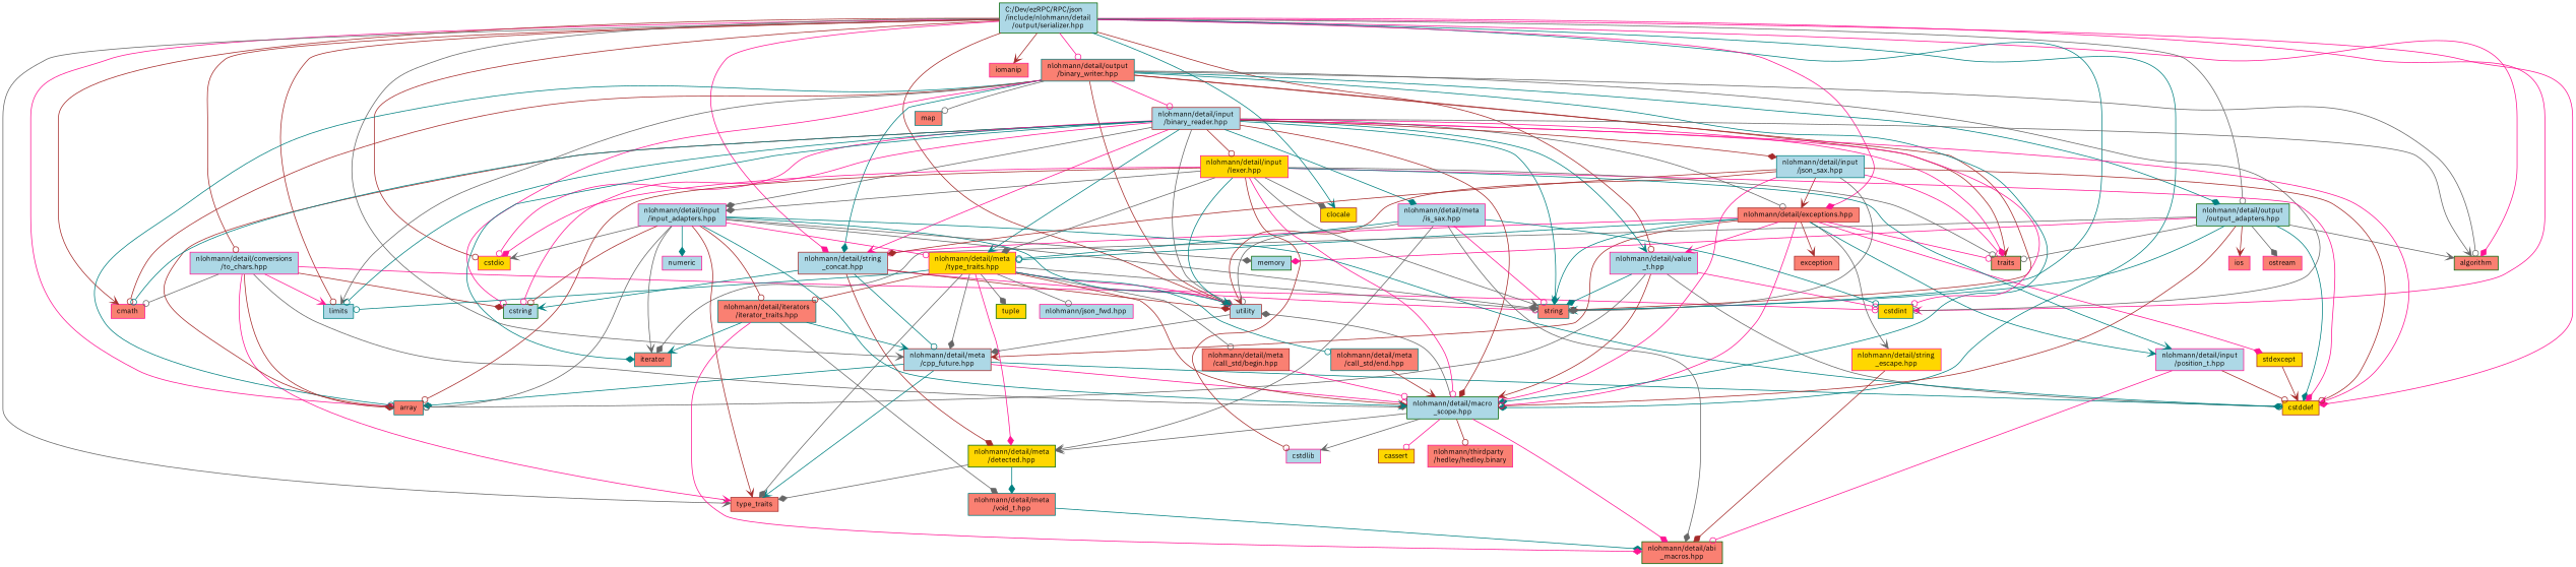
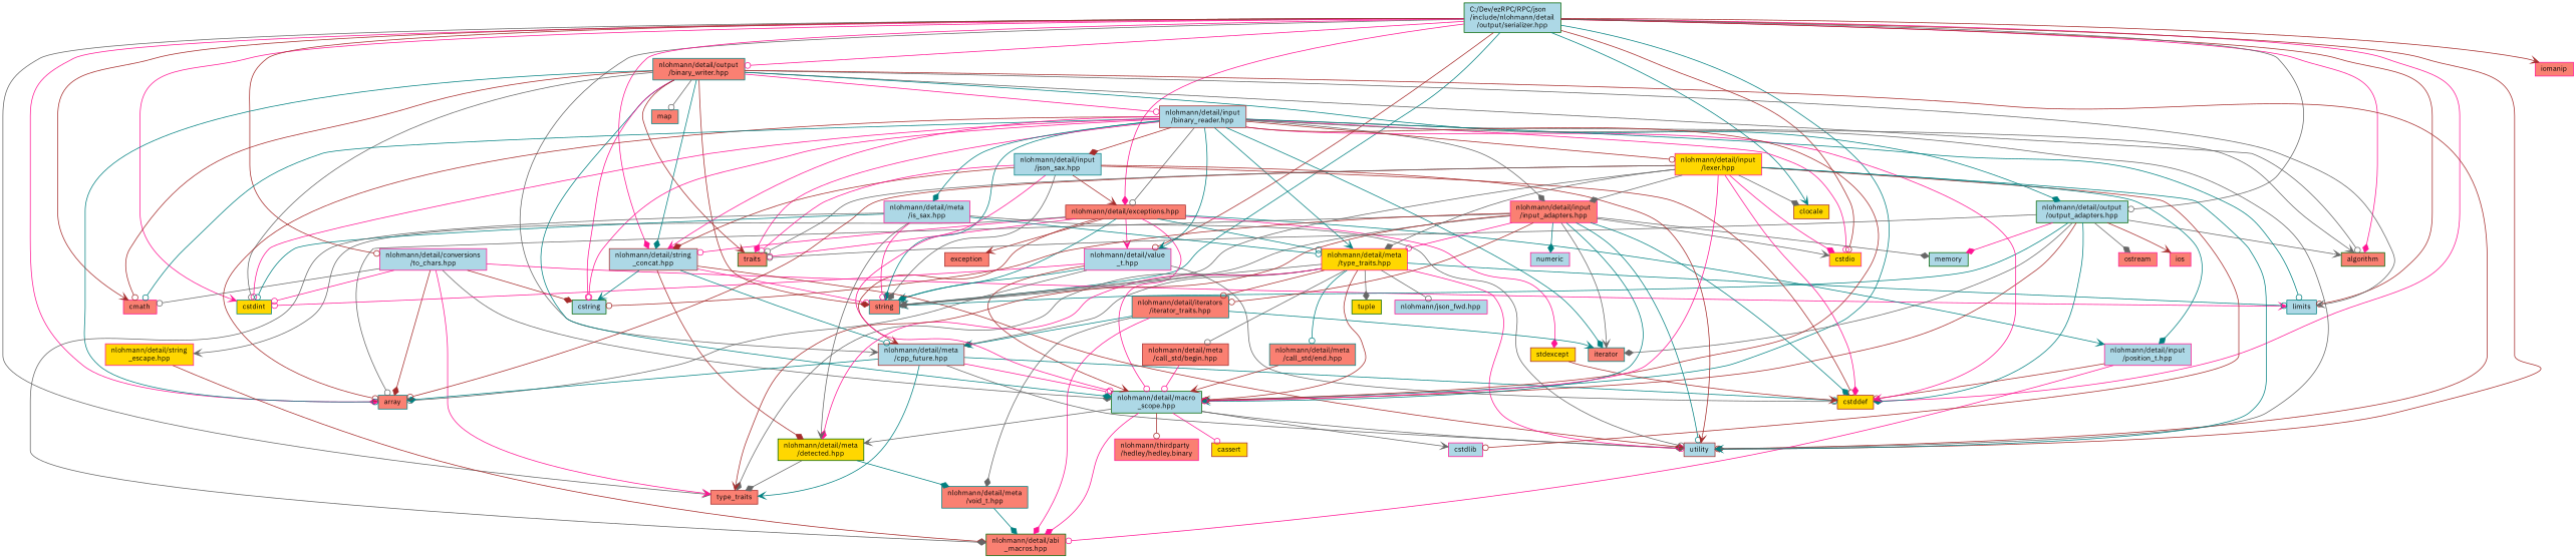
  digraph {
    fontname="IBM Plex Sans"
    node [color=deeppink fillcolor=salmon fontname="IBM Plex Sans" fontsize=10 shape=box style=filled]
    edge [arrowhead=odot color=gray40 fontname="IBM Plex Sans" fontsize=10 labelfontname=Helvetica labelfontsize=10 style=solid]
    n1 [color=darkgreen fillcolor=lightblue fontcolor=black height=0.2 label="C:/Dev/ezRPC/RPC/json\l/include/nlohmann/detail\l/output/serializer.hpp" width=0.4]
    n2 [color=darkgreen height=0.2 label=algorithm width=0.4]
    n3 [color=teal height=0.2 label=array width=0.4]
    n4 [color=brown fillcolor=gold height=0.2 label=clocale width=0.4]
    n5 [height=0.2 label=cmath width=0.4]
    n6 [color=brown fillcolor=gold height=0.2 label=cstddef width=0.4]
    n7 [color=teal fillcolor=gold height=0.2 label=cstdint width=0.4]
    n8 [fillcolor=gold height=0.2 label=cstdio width=0.4]
    n9 [color=teal fillcolor=lightblue height=0.2 label=limits width=0.4]
    n10 [color=teal height=0.2 label=string width=0.4]
    n11 [height=0.2 label=iomanip width=0.4]
    n12 [color=brown height=0.2 label=type_traits width=0.4]
    n13 [color=brown fillcolor=lightblue height=0.2 label=utility width=0.4]
    n14 [fillcolor=lightblue height=0.2 label="nlohmann/detail/conversions\l/to_chars.hpp" width=0.4]
    n15 [color=darkgreen fillcolor=lightblue height=0.2 label="nlohmann/detail/macro\l_scope.hpp" width=0.4]
    n16 [color=brown height=0.2 label="nlohmann/detail/exceptions.hpp" width=0.4]
    n17 [fillcolor=lightblue height=0.2 label="nlohmann/detail/value\l_t.hpp" width=0.4]
    n18 [color=brown fillcolor=lightblue height=0.2 label="nlohmann/detail/meta\l/cpp_future.hpp" width=0.4]
    n19 [color=brown fillcolor=lightblue height=0.2 label="nlohmann/detail/string\l_concat.hpp" width=0.4]
    n20 [color=teal height=0.2 label="nlohmann/detail/output\l/binary_writer.hpp" width=0.4]
    n21 [color=darkgreen fillcolor=lightblue height=0.2 label="nlohmann/detail/output\l/output_adapters.hpp" width=0.4]
    n22 [color=darkgreen fillcolor=lightblue height=0.2 label=cstring width=0.4]
    n23 [color=darkgreen fillcolor=gold height=0.2 label="nlohmann/detail/meta\l/detected.hpp" width=0.4]
    n24 [color=darkgreen height=0.2 label="nlohmann/detail/abi\l_macros.hpp" width=0.4]
    n25 [height=0.2 label="nlohmann/thirdparty\l/hedley/hedley.binary" width=0.4]
    n26 [fillcolor=lightblue height=0.2 label=cstdlib width=0.4]
    n27 [color=brown fillcolor=gold height=0.2 label=cassert width=0.4]
    n28 [color=brown height=0.2 label=exception width=0.4]
    n29 [color=brown fillcolor=gold height=0.2 label=stdexcept width=0.4]
    n30 [color=darkgreen height=0.2 label=traits width=0.4]
    n31 [fillcolor=gold height=0.2 label="nlohmann/detail/string\l_escape.hpp" width=0.4]
    n32 [fillcolor=lightblue height=0.2 label="nlohmann/detail/input\l/position_t.hpp" width=0.4]
    n33 [fillcolor=gold height=0.2 label="nlohmann/detail/meta\l/type_traits.hpp" width=0.4]
    n34 [color=teal height=0.2 label=map width=0.4]
    n35 [color=brown fillcolor=lightblue height=0.2 label="nlohmann/detail/input\l/binary_reader.hpp" width=0.4]
    n36 [color=teal height=0.2 label=iterator width=0.4]
    n37 [color=darkgreen fillcolor=lightblue height=0.2 label=memory width=0.4]
    n38 [height=0.2 label=ios width=0.4]
    n39 [height=0.2 label=ostream width=0.4]
    n40 [color=teal height=0.2 label="nlohmann/detail/meta\l/void_t.hpp" width=0.4]
    n41 [color=darkgreen fillcolor=gold height=0.2 label=tuple width=0.4]
    n42 [color=teal height=0.2 label="nlohmann/detail/iterators\l/iterator_traits.hpp" width=0.4]
    n43 [color=brown height=0.2 label="nlohmann/detail/meta\l/call_std/begin.hpp" width=0.4]
    n44 [color=teal height=0.2 label="nlohmann/detail/meta\l/call_std/end.hpp" width=0.4]
    n45 [fillcolor=lightblue height=0.2 label="nlohmann/json_fwd.hpp" width=0.4]
-   n46 [fillcolor=lightblue height=0.2 label="nlohmann/detail/input\l/input_adapters.hpp" width=0.4]
+   n46 [height=0.2 label="nlohmann/detail/input\l/input_adapters.hpp" width=0.4]
    n47 [color=teal fillcolor=lightblue height=0.2 label="nlohmann/detail/input\l/json_sax.hpp" width=0.4]
    n48 [fillcolor=gold height=0.2 label="nlohmann/detail/input\l/lexer.hpp" width=0.4]
    n49 [fillcolor=lightblue height=0.2 label="nlohmann/detail/meta\l/is_sax.hpp" width=0.4]
    n50 [fillcolor=lightblue height=0.2 label=numeric width=0.4]
    n1 -> n2 [arrowhead=diamond color=deeppink]
    n1 -> n3 [arrowhead=diamond color=deeppink]
    n1 -> n4 [arrowhead=vee color=teal]
    n1 -> n5 [arrowhead=vee color=brown]
    n1 -> n6 [arrowhead=diamond color=deeppink]
    n1 -> n7 [arrowhead=vee color=deeppink]
    n1 -> n8 [color=brown]
    n1 -> n9 [color=brown]
    n1 -> n10 [color=teal]
    n1 -> n11 [arrowhead=vee color=brown]
    n1 -> n12 [arrowhead=vee]
    n1 -> n13 [arrowhead=diamond color=brown]
    n1 -> n14 [color=brown]
    n1 -> n15 [arrowhead=diamond color=teal]
    n1 -> n16 [arrowhead=diamond color=deeppink]
    n1 -> n17 [color=brown]
    n1 -> n18 [arrowhead=vee]
    n1 -> n19 [arrowhead=diamond color=deeppink]
    n1 -> n20 [color=deeppink]
    n1 -> n21
    n14 -> n3 [arrowhead=diamond color=brown]
    n14 -> n5
    n14 -> n7 [color=deeppink]
    n14 -> n9 [arrowhead=vee color=deeppink]
    n14 -> n12 [arrowhead=vee color=deeppink]
    n14 -> n15 [arrowhead=diamond]
    n14 -> n22 [arrowhead=diamond color=brown]
    n15 -> n13 [arrowhead=diamond]
    n15 -> n23 [arrowhead=vee]
    n15 -> n24 [arrowhead=diamond color=deeppink]
    n15 -> n25 [color=brown]
    n15 -> n26 [arrowhead=vee]
    n15 -> n27 [color=deeppink]
    n16 -> n10 [arrowhead=vee color=teal]
    n16 -> n15 [color=deeppink]
    n16 -> n17 [arrowhead=vee color=deeppink]
    n16 -> n18 [arrowhead=vee color=brown]
    n16 -> n19 [color=deeppink]
    n16 -> n28 [arrowhead=vee color=brown]
    n16 -> n29 [arrowhead=diamond color=deeppink]
    n16 -> n30 [color=deeppink]
    n16 -> n31 [arrowhead=vee]
    n16 -> n32 [arrowhead=vee color=teal]
    n16 -> n33 [color=teal]
    n17 -> n3
    n17 -> n6
    n17 -> n7 [color=deeppink]
    n17 -> n10 [arrowhead=diamond color=teal]
    n17 -> n15 [arrowhead=vee color=brown]
    n18 -> n3 [arrowhead=diamond color=teal]
    n18 -> n6 [color=teal]
    n18 -> n12 [arrowhead=vee color=teal]
-   n13 -> n18 [arrowhead=diamond]
+   n18 -> n13 [arrowhead=diamond]
    n18 -> n15 [color=deeppink]
    n19 -> n10 [color=deeppink]
    n19 -> n13 [arrowhead=diamond color=brown]
    n19 -> n18 [color=teal]
    n19 -> n22 [arrowhead=vee color=teal]
    n19 -> n23 [arrowhead=diamond color=brown]
    n20 -> n2
    n20 -> n3 [color=teal]
    n20 -> n5 [color=brown]
    n20 -> n7
    n20 -> n9 [arrowhead=vee]
    n20 -> n10 [arrowhead=diamond color=brown]
    n20 -> n13 [color=brown]
    n20 -> n15 [arrowhead=diamond color=teal]
    n20 -> n19 [arrowhead=diamond color=teal]
    n20 -> n21 [arrowhead=diamond color=teal]
    n20 -> n22 [color=deeppink]
    n20 -> n30 [arrowhead=vee color=brown]
    n20 -> n34
    n20 -> n35 [color=deeppink]
    n21 -> n2 [arrowhead=vee]
    n21 -> n6 [arrowhead=diamond color=teal]
    n21 -> n10 [arrowhead=vee color=teal]
    n21 -> n15 [color=brown]
    n21 -> n30
    n21 -> n36 [arrowhead=diamond]
    n21 -> n37 [arrowhead=diamond color=deeppink]
    n21 -> n38 [arrowhead=vee color=brown]
    n21 -> n39 [arrowhead=diamond]
    n23 -> n12 [arrowhead=diamond]
    n23 -> n40 [arrowhead=diamond color=teal]
    n29 -> n6 [arrowhead=vee color=brown]
    n31 -> n24 [arrowhead=diamond color=brown]
    n32 -> n6 [color=brown]
    n32 -> n24 [color=deeppink]
    n33 -> n9 [color=teal]
    n33 -> n10
    n33 -> n12 [arrowhead=diamond]
    n33 -> n13 [color=deeppink]
    n33 -> n15 [arrowhead=vee color=brown]
    n33 -> n18 [arrowhead=diamond]
    n33 -> n23 [arrowhead=diamond color=deeppink]
    n33 -> n41 [arrowhead=diamond]
    n33 -> n42 [color=brown]
    n33 -> n43
    n33 -> n44 [color=teal]
    n33 -> n45
    n35 -> n2 [arrowhead=vee]
    n35 -> n3 [color=brown]
    n35 -> n5 [color=teal]
    n35 -> n6 [arrowhead=vee color=deeppink]
    n35 -> n7 [color=deeppink]
    n35 -> n8 [color=deeppink]
    n35 -> n9 [color=teal]
    n35 -> n10 [arrowhead=diamond color=teal]
    n35 -> n13 [arrowhead=diamond]
    n35 -> n15 [arrowhead=diamond color=brown]
    n35 -> n16
    n35 -> n17 [arrowhead=vee color=teal]
    n35 -> n19 [arrowhead=vee color=deeppink]
    n35 -> n22 [color=deeppink]
    n35 -> n30 [arrowhead=diamond color=deeppink]
    n35 -> n33 [arrowhead=vee color=teal]
    n35 -> n36 [arrowhead=diamond color=teal]
    n35 -> n46 [arrowhead=diamond]
    n35 -> n47 [arrowhead=diamond color=brown]
    n35 -> n48 [color=brown]
    n35 -> n49 [arrowhead=diamond color=teal]
    n40 -> n24 [arrowhead=diamond color=teal]
    n42 -> n18 [arrowhead=vee color=teal]
    n42 -> n24 [arrowhead=diamond color=deeppink]
    n42 -> n36 [arrowhead=vee color=teal]
    n42 -> n40 [arrowhead=diamond]
    n43 -> n15 [color=deeppink]
    n44 -> n15 [arrowhead=vee color=brown]
    n46 -> n3
    n46 -> n6 [arrowhead=diamond color=teal]
    n46 -> n8 [arrowhead=vee]
    n46 -> n10 [arrowhead=diamond]
    n46 -> n12 [arrowhead=vee color=brown]
    n46 -> n13 [color=teal]
    n46 -> n15 [arrowhead=vee color=teal]
    n46 -> n22 [color=brown]
    n46 -> n33 [color=deeppink]
    n46 -> n36 [arrowhead=vee]
    n46 -> n37 [arrowhead=diamond]
    n46 -> n42 [color=brown]
    n46 -> n50 [arrowhead=diamond color=teal]
    n47 -> n6 [color=brown]
    n47 -> n10 [arrowhead=diamond]
    n47 -> n13 [arrowhead=vee color=brown]
    n47 -> n15 [color=deeppink]
    n47 -> n16 [arrowhead=vee color=brown]
    n47 -> n19 [arrowhead=diamond color=brown]
    n47 -> n30 [color=deeppink]
    n48 -> n3 [color=brown]
    n48 -> n4 [arrowhead=diamond]
    n48 -> n6 [arrowhead=diamond color=deeppink]
    n48 -> n8 [arrowhead=diamond color=deeppink]
    n48 -> n10 [arrowhead=vee]
    n48 -> n13 [arrowhead=vee color=teal]
    n48 -> n15 [color=deeppink]
    n48 -> n26 [color=brown]
    n48 -> n30
-   n48 -> n32 [arrowhead=vee color=teal]
+   n48 -> n32 [arrowhead=diamond color=teal]
    n48 -> n33 [arrowhead=diamond]
    n48 -> n46 [arrowhead=diamond]
    n49 -> n7 [color=teal]
    n49 -> n10 [color=deeppink]
    n49 -> n13
    n49 -> n23 [arrowhead=vee]
    n49 -> n24 [arrowhead=diamond]
    n49 -> n33 [color=teal]
  }
